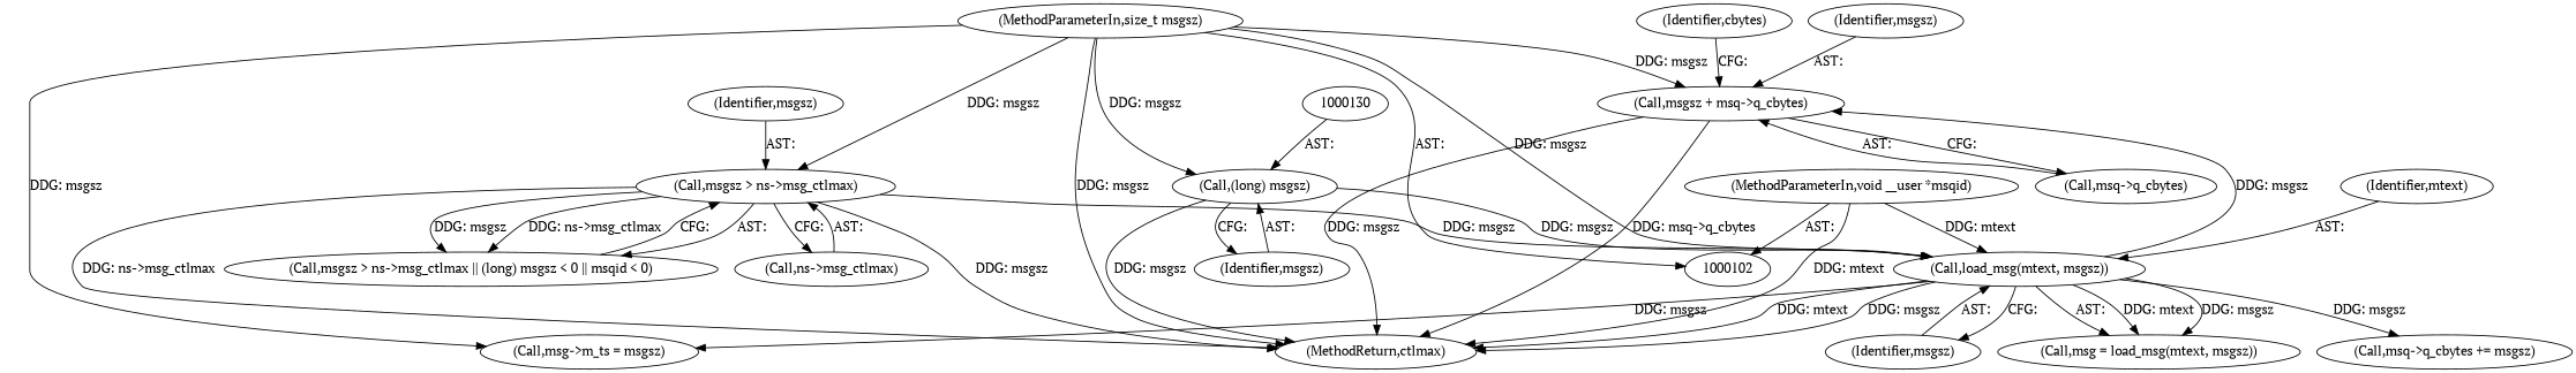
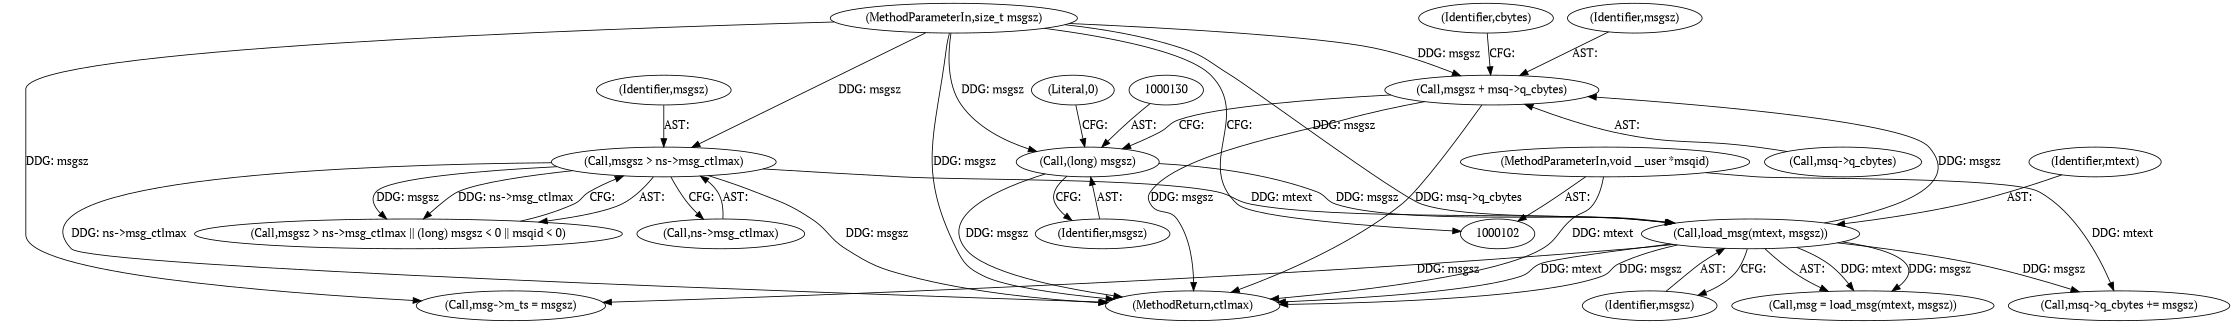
  digraph {
    fontname="PT Serif"
    node [fontname="PT Serif"]
    edge [fontname="PT Serif"]
    n1 [label="(Call,msgsz + msq->q_cbytes)"]
    n2 [label="(MethodReturn,ctlmax)"]
    n3 [label="(Call,msq->q_cbytes)"]
    n4 [label="(MethodParameterIn,size_t msgsz)"]
    n5 [label="(Call,load_msg(mtext, msgsz))"]
    n6 [label="(Call,msgsz > ns->msg_ctlmax)"]
    n7 [label="(Call,(long) msgsz)"]
    n8 [label="(Call,msg->m_ts = msgsz)"]
    1000102
    n10 [label="(Call,msq->q_cbytes += msgsz)"]
    n11 [label="(Call,msg = load_msg(mtext, msgsz))"]
    n12 [label="(Identifier,msgsz)"]
    n13 [label="(Call,msgsz > ns->msg_ctlmax || (long) msgsz < 0 || msqid < 0)"]
    n14 [label="(Call,ns->msg_ctlmax)"]
    n15 [label="(Identifier,msgsz)"]
    n16 [label="(MethodParameterIn,void __user *msqid)"]
+   n17 [label="(Literal,0)"]
    n18 [label="(Identifier,cbytes)"]
    n19 [label="(Identifier,msgsz)"]
    n20 [label="(Identifier,mtext)"]
    n21 [label="(Identifier,msgsz)"]
    1000130
    n1 -> n2 [label="DDG: msgsz"]
    n1 -> n2 [label="DDG: msq->q_cbytes"]
-   n1 -> n3 [label="CFG: "]
+   n1 -> n7 [label="CFG: "]
    n3 -> n1 [label="AST: "]
    n4 -> n1 [label="DDG: msgsz"]
    n4 -> n2 [label="DDG: msgsz"]
    n4 -> n5 [label="DDG: msgsz"]
    n4 -> n6 [label="DDG: msgsz"]
    n4 -> n7 [label="DDG: msgsz"]
    n4 -> n8 [label="DDG: msgsz"]
-   n4 -> 1000102 [label="AST: "]
+   n4 -> 1000102 [label="CFG: "]
    n5 -> n1 [label="DDG: msgsz"]
    n5 -> n2 [label="DDG: mtext"]
    n5 -> n2 [label="DDG: msgsz"]
    n5 -> n8 [label="DDG: msgsz"]
    n5 -> n10 [label="DDG: msgsz"]
    n5 -> n11 [label="AST: "]
    n5 -> n11 [label="DDG: mtext"]
    n5 -> n11 [label="DDG: msgsz"]
    n5 -> n12 [label="CFG: "]
    n6 -> n2 [label="DDG: msgsz"]
    n6 -> n2 [label="DDG: ns->msg_ctlmax"]
-   n6 -> n5 [label="DDG: msgsz"]
+   n6 -> n5 [label="DDG: mtext"]
    n6 -> n13 [label="AST: "]
    n6 -> n13 [label="DDG: msgsz"]
    n6 -> n13 [label="DDG: ns->msg_ctlmax"]
    n6 -> n14 [label="CFG: "]
    n7 -> n2 [label="DDG: msgsz"]
    n7 -> n5 [label="DDG: msgsz"]
    n7 -> n15 [label="CFG: "]
    n12 -> n5 [label="AST: "]
    n13 -> n6 [label="CFG: "]
    n14 -> n6 [label="AST: "]
    n15 -> n7 [label="AST: "]
    n16 -> n2 [label="DDG: mtext"]
-   n16 -> n5 [label="DDG: mtext"]
+   n16 -> n10 [label="DDG: mtext"]
    n16 -> 1000102 [label="AST: "]
+   n17 -> n7 [label="CFG: "]
    n18 -> n1 [label="CFG: "]
    n19 -> n1 [label="AST: "]
    n20 -> n5 [label="AST: "]
    n21 -> n6 [label="AST: "]
    1000130 -> n7 [label="AST: "]
  }
